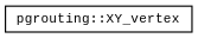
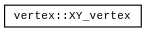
  digraph {
    rankdir=LR
    fontname="Liberation Mono"
-   n1 [color=black fillcolor=white fontname="Liberation Mono" fontsize=10 height=0.2 label="pgrouting::XY_vertex" shape=record style=filled width=0.4]
+   n1 [color=black fillcolor=white fontname="Liberation Mono" fontsize=10 height=0.2 label="vertex::XY_vertex" shape=record style=filled width=0.4]
  }
